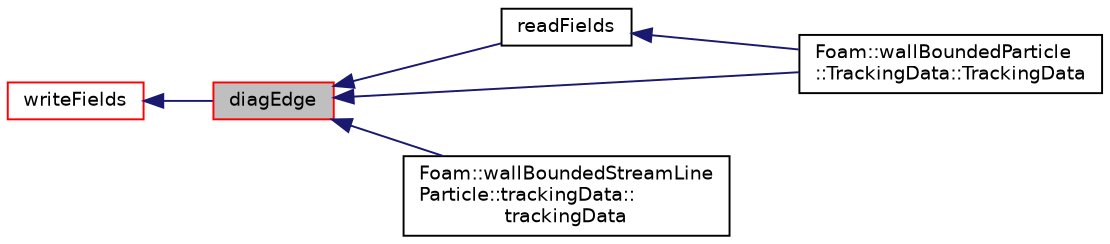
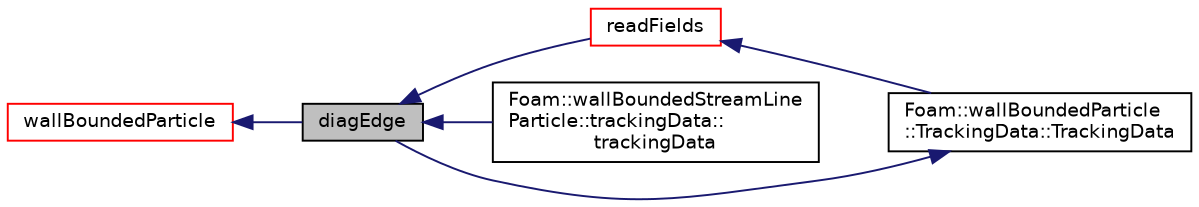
  digraph {
    rankdir=LR
    node [color=black fontname=Helvetica fontsize=10 shape=record]
    edge [color=midnightblue dir=back fontname=Helvetica fontsize=10 labelfontname=Helvetica labelfontsize=10 style=solid]
-   n1 [color=red fillcolor=grey75 fontcolor=black height=0.2 label=diagEdge style=filled width=0.4]
-   n2 [height=0.2 label=readFields width=0.4]
+   n1 [fillcolor=grey75 fontcolor=black height=0.2 label=diagEdge style=filled width=0.4]
+   n2 [color=red height=0.2 label=readFields width=0.4]
    n3 [height=0.2 label="Foam::wallBoundedParticle\l::TrackingData::TrackingData" width=0.4]
    n4 [height=0.2 label="Foam::wallBoundedStreamLine\lParticle::trackingData::\ltrackingData" width=0.4]
-   n5 [color=red height=0.2 label=writeFields width=0.4]
+   n5 [color=red height=0.2 label=wallBoundedParticle width=0.4]
    n1 -> n2
-   n1 -> n3
+   n3 -> n1
    n1 -> n4
    n2 -> n3
    n5 -> n1
  }
